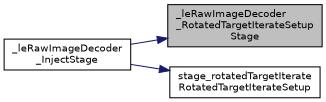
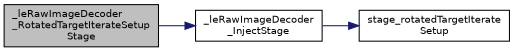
  digraph {
    rankdir=LR
    node [color=black fillcolor=white fontname=Helvetica fontsize=10 shape=record style=filled]
    edge [color=midnightblue fontname=Helvetica fontsize=10 labelfontname=Helvetica labelfontsize=10 style=solid]
    n1 [fillcolor=grey75 fontcolor=black height=0.2 label="_leRawImageDecoder\l_RotatedTargetIterateSetup\lStage" width=0.4]
    n2 [height=0.2 label="_leRawImageDecoder\l_InjectStage" width=0.4]
-   n3 [height=0.2 label="stage_rotatedTargetIterate\lRotatedTargetIterateSetup" width=0.4]
-   n2 -> n1
+   n3 [height=0.2 label="stage_rotatedTargetIterate\lSetup" width=0.4]
+   n1 -> n2
    n2 -> n3
  }
